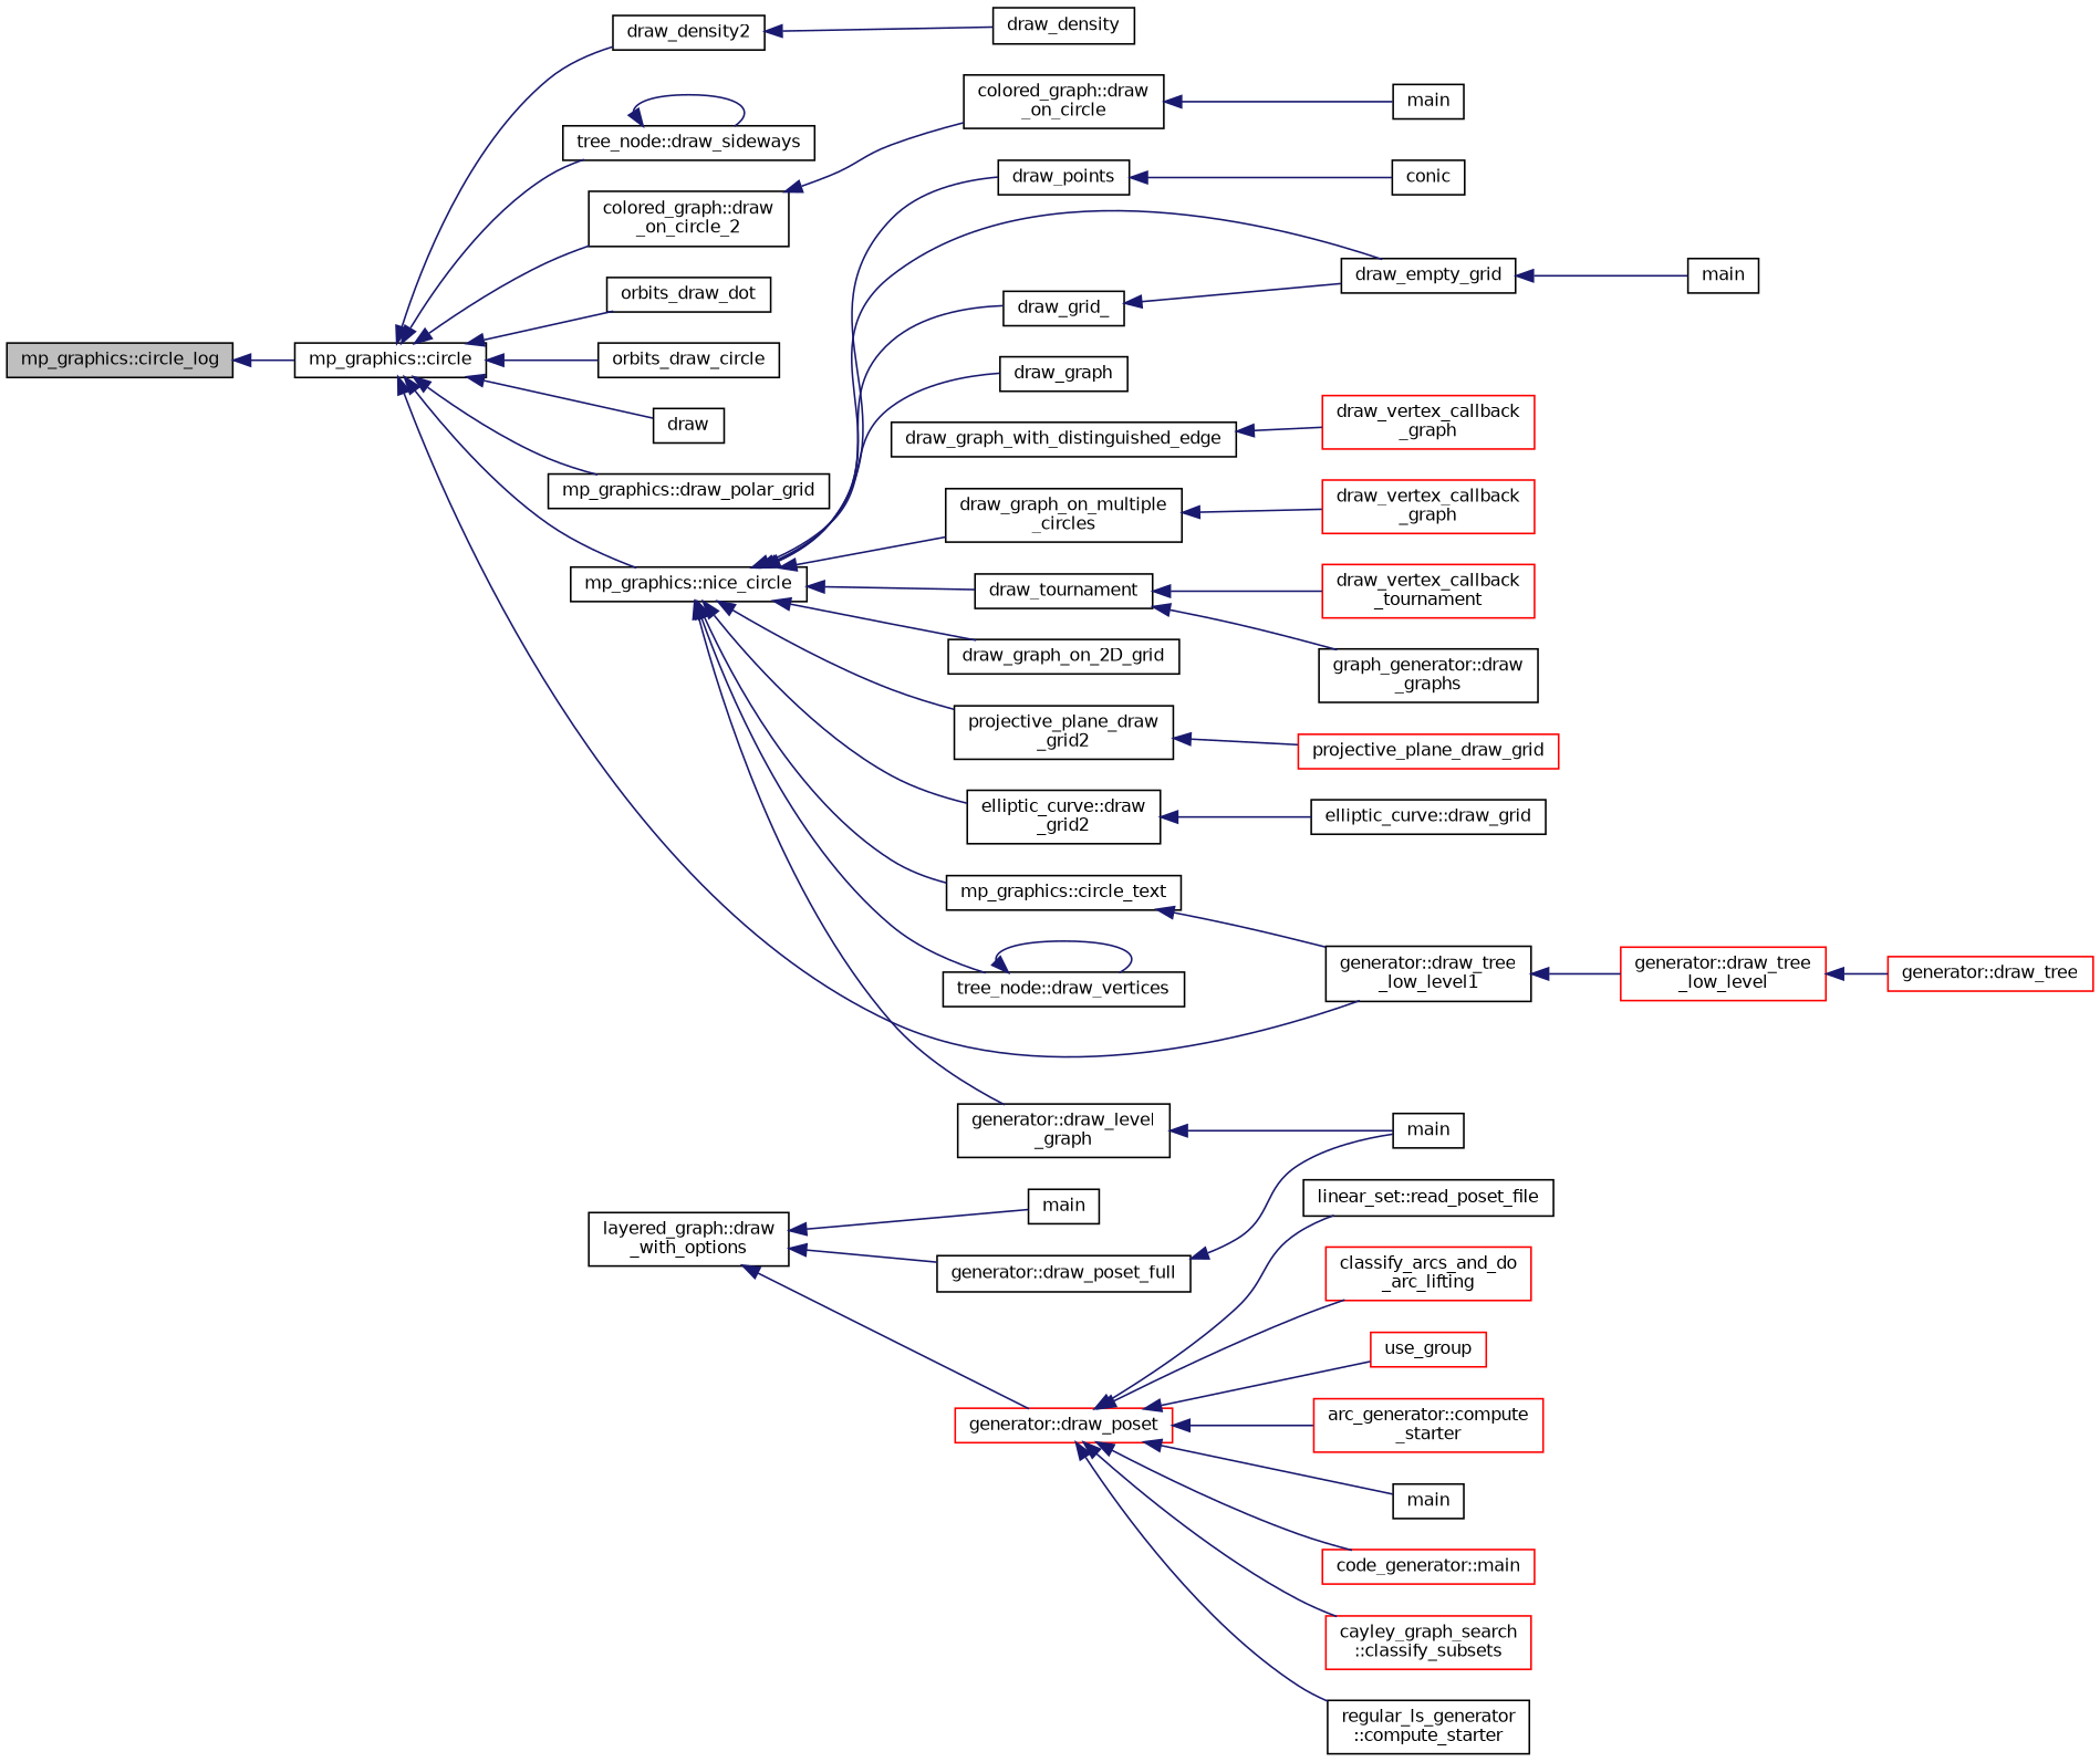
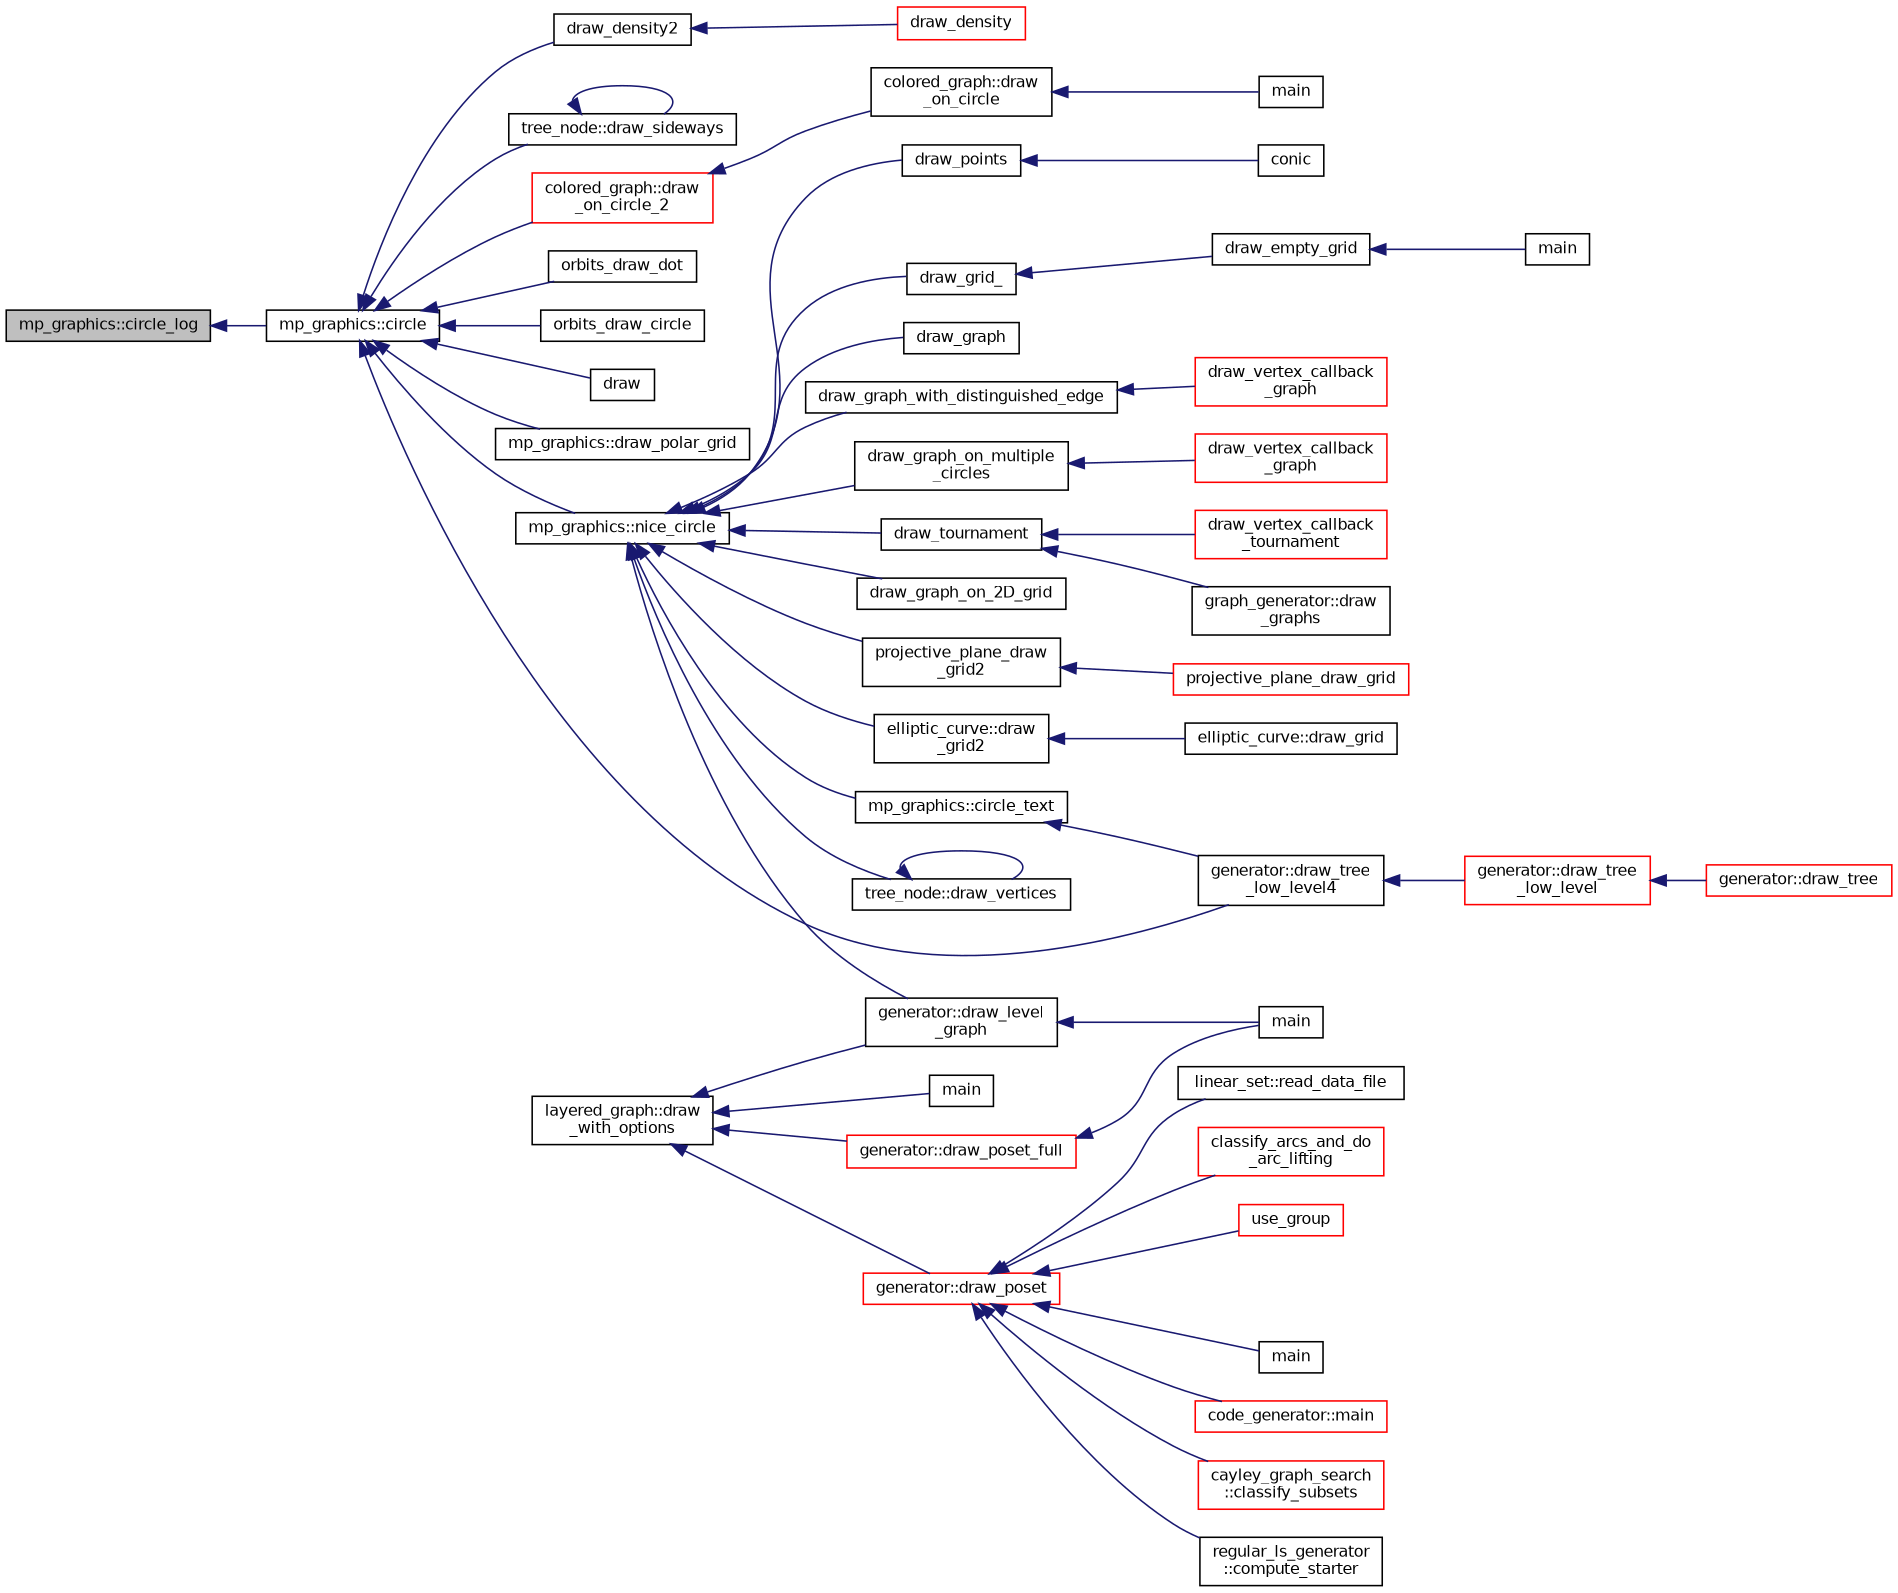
  digraph {
    rankdir=LR
    node [color=black fillcolor=white fontname=Helvetica fontsize=10 shape=record style=filled]
    edge [color=midnightblue dir=back fontname=Helvetica fontsize=10 labelfontname=Helvetica labelfontsize=10 style=solid]
    n1 [fillcolor=grey75 fontcolor=black height=0.2 label="mp_graphics::circle_log" width=0.4]
    n2 [height=0.2 label="mp_graphics::circle" width=0.4]
-   n3 [height=0.2 label="colored_graph::draw\l_on_circle_2" width=0.4]
+   n3 [color=red height=0.2 label="colored_graph::draw\l_on_circle_2" width=0.4]
    n4 [height=0.2 label=orbits_draw_dot width=0.4]
    n5 [height=0.2 label=orbits_draw_circle width=0.4]
    n6 [height=0.2 label=draw width=0.4]
    n7 [height=0.2 label="mp_graphics::draw_polar_grid" width=0.4]
    n8 [height=0.2 label="mp_graphics::nice_circle" width=0.4]
-   n9 [height=0.2 label="generator::draw_tree\l_low_level1" width=0.4]
+   n9 [height=0.2 label="generator::draw_tree\l_low_level4" width=0.4]
    n10 [height=0.2 label=draw_density2 width=0.4]
    n11 [height=0.2 label="tree_node::draw_sideways" width=0.4]
    n12 [height=0.2 label="colored_graph::draw\l_on_circle" width=0.4]
    n13 [height=0.2 label=draw_points width=0.4]
    n14 [height=0.2 label=draw_grid_ width=0.4]
    n15 [height=0.2 label=draw_graph width=0.4]
    n16 [height=0.2 label=draw_graph_with_distinguished_edge width=0.4]
    n17 [height=0.2 label="draw_graph_on_multiple\l_circles" width=0.4]
    n18 [height=0.2 label=draw_graph_on_2D_grid width=0.4]
    n19 [height=0.2 label=draw_tournament width=0.4]
    n20 [height=0.2 label="mp_graphics::circle_text" width=0.4]
    n21 [height=0.2 label="projective_plane_draw\l_grid2" width=0.4]
    n22 [height=0.2 label="tree_node::draw_vertices" width=0.4]
    n23 [height=0.2 label="elliptic_curve::draw\l_grid2" width=0.4]
    n24 [height=0.2 label="generator::draw_level\l_graph" width=0.4]
    n25 [color=red height=0.2 label="generator::draw_tree\l_low_level" width=0.4]
-   n26 [height=0.2 label=draw_density width=0.4]
+   n26 [color=red height=0.2 label=draw_density width=0.4]
    n27 [height=0.2 label=main width=0.4]
    n28 [height=0.2 label=conic width=0.4]
    n29 [height=0.2 label=draw_empty_grid width=0.4]
    n30 [height=0.2 label="layered_graph::draw\l_with_options" width=0.4]
    n31 [height=0.2 label=main width=0.4]
-   n32 [height=0.2 label="generator::draw_poset_full" width=0.4]
+   n32 [color=red height=0.2 label="generator::draw_poset_full" width=0.4]
    n33 [color=red height=0.2 label="generator::draw_poset" width=0.4]
    n34 [color=red height=0.2 label="draw_vertex_callback\l_graph" width=0.4]
    n35 [color=red height=0.2 label="draw_vertex_callback\l_graph" width=0.4]
    n36 [height=0.2 label="graph_generator::draw\l_graphs" width=0.4]
    n37 [color=red height=0.2 label="draw_vertex_callback\l_tournament" width=0.4]
    n38 [color=red height=0.2 label=projective_plane_draw_grid width=0.4]
    n39 [height=0.2 label="elliptic_curve::draw_grid" width=0.4]
    n40 [height=0.2 label=main width=0.4]
    n41 [height=0.2 label=main width=0.4]
    n42 [height=0.2 label=main width=0.4]
    n43 [color=red height=0.2 label="code_generator::main" width=0.4]
    n44 [color=red height=0.2 label="cayley_graph_search\l::classify_subsets" width=0.4]
    n45 [height=0.2 label="regular_ls_generator\l::compute_starter" width=0.4]
-   n46 [height=0.2 label="linear_set::read_poset_file" width=0.4]
+   n46 [height=0.2 label="linear_set::read_data_file" width=0.4]
    n47 [color=red height=0.2 label="classify_arcs_and_do\l_arc_lifting" width=0.4]
    n48 [color=red height=0.2 label=use_group width=0.4]
-   n49 [color=red height=0.2 label="arc_generator::compute\l_starter" width=0.4]
    n50 [color=red height=0.2 label="generator::draw_tree" width=0.4]
    n1 -> n2
    n2 -> n3
    n2 -> n4
    n2 -> n5
    n2 -> n6
    n2 -> n7
    n2 -> n8
    n2 -> n9
    n2 -> n10
    n2 -> n11
    n3 -> n12
    n8 -> n13
    n8 -> n14
    n8 -> n15
-   n8 -> n29
+   n8 -> n16
    n8 -> n17
    n8 -> n18
    n8 -> n19
    n8 -> n20
    n8 -> n21
    n8 -> n22
    n8 -> n23
    n8 -> n24
    n9 -> n25
    n10 -> n26
    n11 -> n11
    n12 -> n27
    n13 -> n28
    n14 -> n29
    n16 -> n34
    n17 -> n35
    n19 -> n36
    n19 -> n37
    n20 -> n9
    n21 -> n38
    n22 -> n22
    n23 -> n39
    n24 -> n41
    n25 -> n50
    n29 -> n40
+   n30 -> n24
    n30 -> n31
    n30 -> n32
    n30 -> n33
    n32 -> n41
    n33 -> n42
    n33 -> n43
    n33 -> n44
    n33 -> n45
    n33 -> n46
    n33 -> n47
    n33 -> n48
-   n33 -> n49
  }
